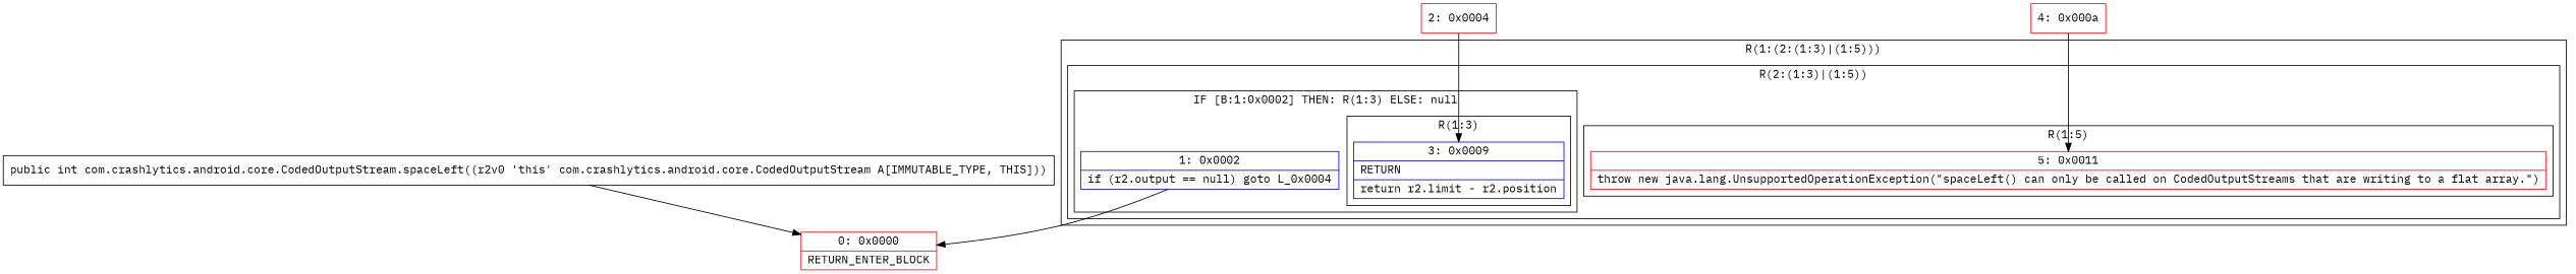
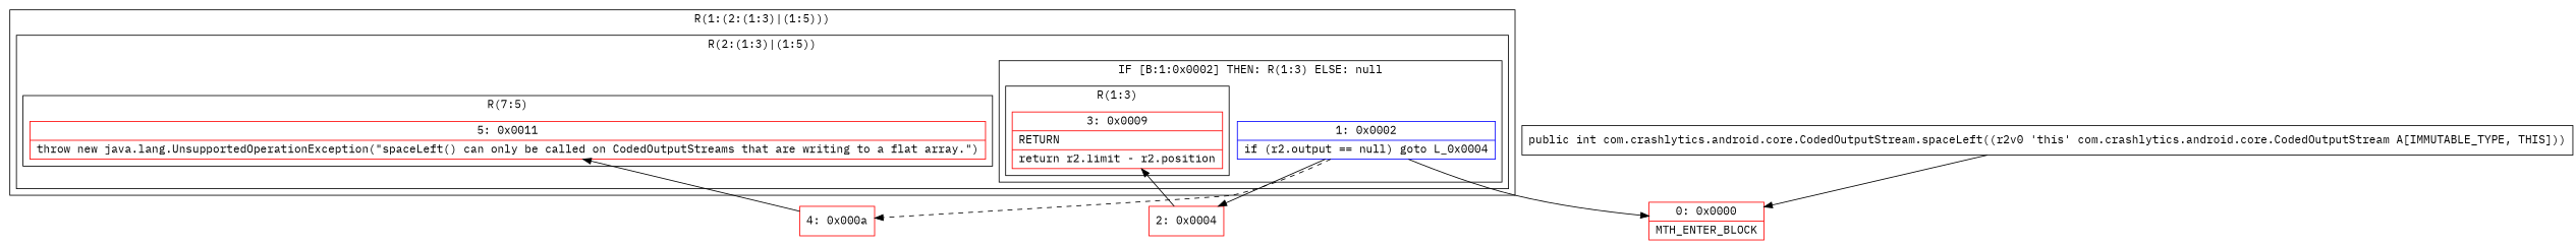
  digraph {
    fontname="IBM Plex Mono"
    node [color=red fontname="IBM Plex Mono" shape=record]
    edge [fontname="IBM Plex Mono"]
-   n1 [color=blue label="{3\:\ 0x0009|RETURN\l|return r2.limit \- r2.position\l}"]
+   n1 [label="{3\:\ 0x0009|RETURN\l|return r2.limit \- r2.position\l}"]
    n2 [color=blue label="{1\:\ 0x0002|if (r2.output == null) goto L_0x0004\l}"]
    n3 [label="{5\:\ 0x0011|throw new java.lang.UnsupportedOperationException(\"spaceLeft() can only be called on CodedOutputStreams that are writing to a flat array.\")\l}"]
    n4 [label="{2\:\ 0x0004}"]
    n5 [label="{4\:\ 0x000a}"]
-   n6 [label="{0\:\ 0x0000|RETURN_ENTER_BLOCK\l}"]
+   n6 [label="{0\:\ 0x0000|MTH_ENTER_BLOCK\l}"]
    n7 [label="{public int com.crashlytics.android.core.CodedOutputStream.spaceLeft((r2v0 'this' com.crashlytics.android.core.CodedOutputStream A[IMMUTABLE_TYPE, THIS])) }" color=""]
    subgraph cluster_1 {
      label="R(1:(2:(1:3)|(1:5)))"
      subgraph cluster_2 {
        label="R(2:(1:3)|(1:5))"
        subgraph cluster_3 {
          label="IF [B:1:0x0002] THEN: R(1:3) ELSE: null"
          n2
          subgraph cluster_4 {
            label="R(1:3)"
            n1
          }
        }
        subgraph cluster_5 {
-         label="R(1:5)"
+         label="R(7:5)"
          n3
        }
      }
    }
+   n2 -> n4
+   n2 -> n5 [style=dashed]
    n2 -> n6
    n4 -> n1
    n5 -> n3
    n7 -> n6
  }
